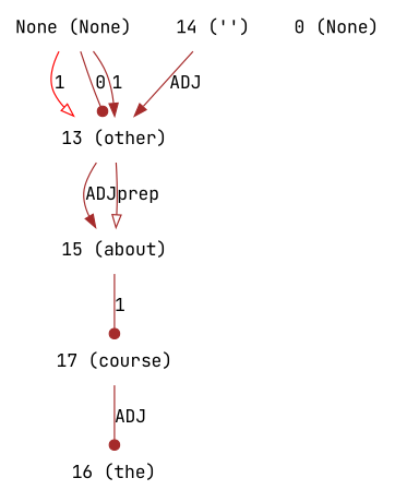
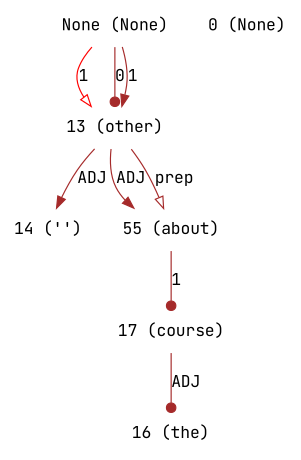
  digraph {
    fontname="JetBrains Mono"
    node [color=gray40 fontname="JetBrains Mono" shape=plaintext]
    edge [arrowhead=dot color=brown dir=forward fontname="JetBrains Mono"]
    n1 [label="None (None)"]
    n2 [label="13 (other)"]
    n3 [color=red label="14 ('')"]
-   n4 [label="15 (about)"]
+   n4 [label="55 (about)"]
    n5 [color=deeppink label="17 (course)"]
    n6 [color=red label="0 (None)"]
    n7 [color=deeppink label="16 (the)"]
    n1 -> n2 [arrowhead=onormal color=red label=1]
    n1 -> n2 [label=0]
    n1 -> n2 [arrowhead=normal label=1]
-   n3 -> n2 [arrowhead=normal label=ADJ]
+   n2 -> n3 [arrowhead=normal label=ADJ]
    n2 -> n4 [arrowhead=normal label=ADJ]
    n2 -> n4 [arrowhead=onormal label=prep]
    n4 -> n5 [label=1]
    n5 -> n7 [label=ADJ]
  }
